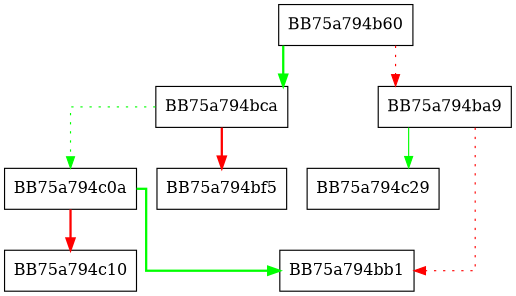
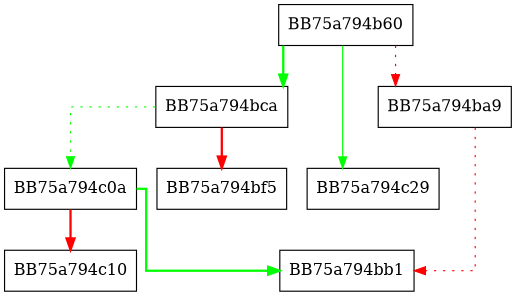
  digraph {
    splines=ortho
    node [shape=box]
    edge [color=green style=bold]
    n1 [label=BB75a794b60]
    BB75a794bca
    BB75a794ba9
    BB75a794c0a
    BB75a794bf5
    BB75a794c29
    BB75a794bb1
    BB75a794c10
    n1 -> BB75a794bca
    n1 -> BB75a794ba9 [color=red style=dotted]
    BB75a794bca -> BB75a794c0a [style=dotted]
    BB75a794bca -> BB75a794bf5 [color=red]
-   BB75a794ba9 -> BB75a794c29 [style=solid]
+   n1 -> BB75a794c29 [style=solid]
    BB75a794ba9 -> BB75a794bb1 [color=red style=dotted]
    BB75a794c0a -> BB75a794bb1
    BB75a794c0a -> BB75a794c10 [color=red]
  }
